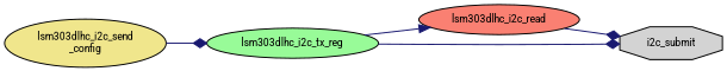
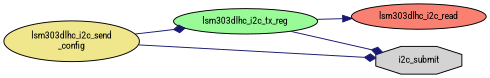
  digraph {
    fontname="Roboto Condensed"
    rankdir=LR
    node [color=black fontname="Roboto Condensed" fontsize=10 shape=ellipse style=filled]
    edge [arrowhead=diamond color=midnightblue fontname="Roboto Condensed" fontsize=10 labelfontname=FreeSans labelfontsize=10 style=solid]
    n1 [fillcolor=khaki fontcolor=black height=0.2 label="lsm303dlhc_i2c_send\l_config" width=0.4]
    n2 [fillcolor=palegreen height=0.2 label=lsm303dlhc_i2c_tx_reg width=0.4]
    n3 [fillcolor=salmon height=0.2 label=lsm303dlhc_i2c_read width=0.4]
    n4 [fillcolor=lightgrey height=0.2 label=i2c_submit shape=octagon width=0.4]
    n1 -> n2
    n2 -> n3 [arrowhead=normal]
    n2 -> n4
-   n3 -> n4
+   n1 -> n4
  }
